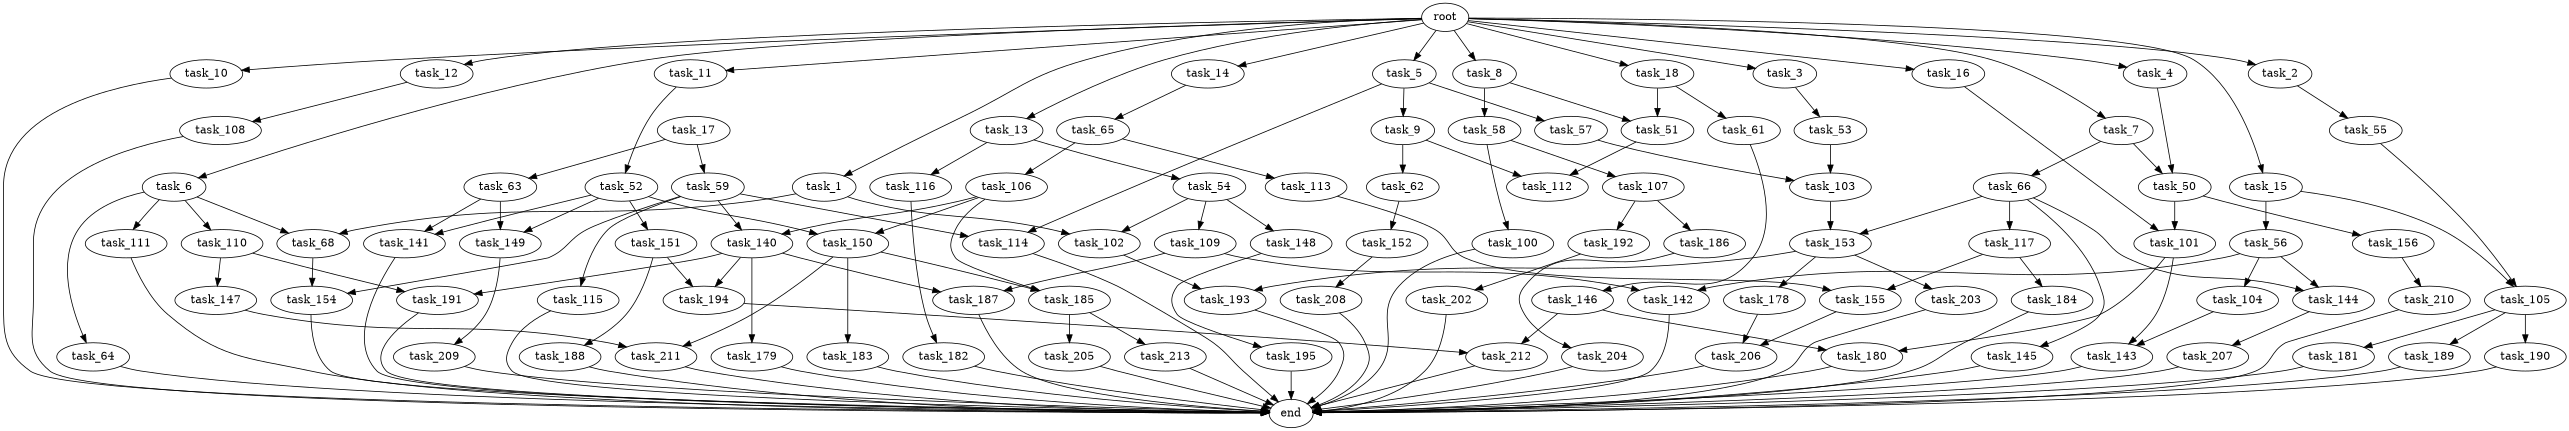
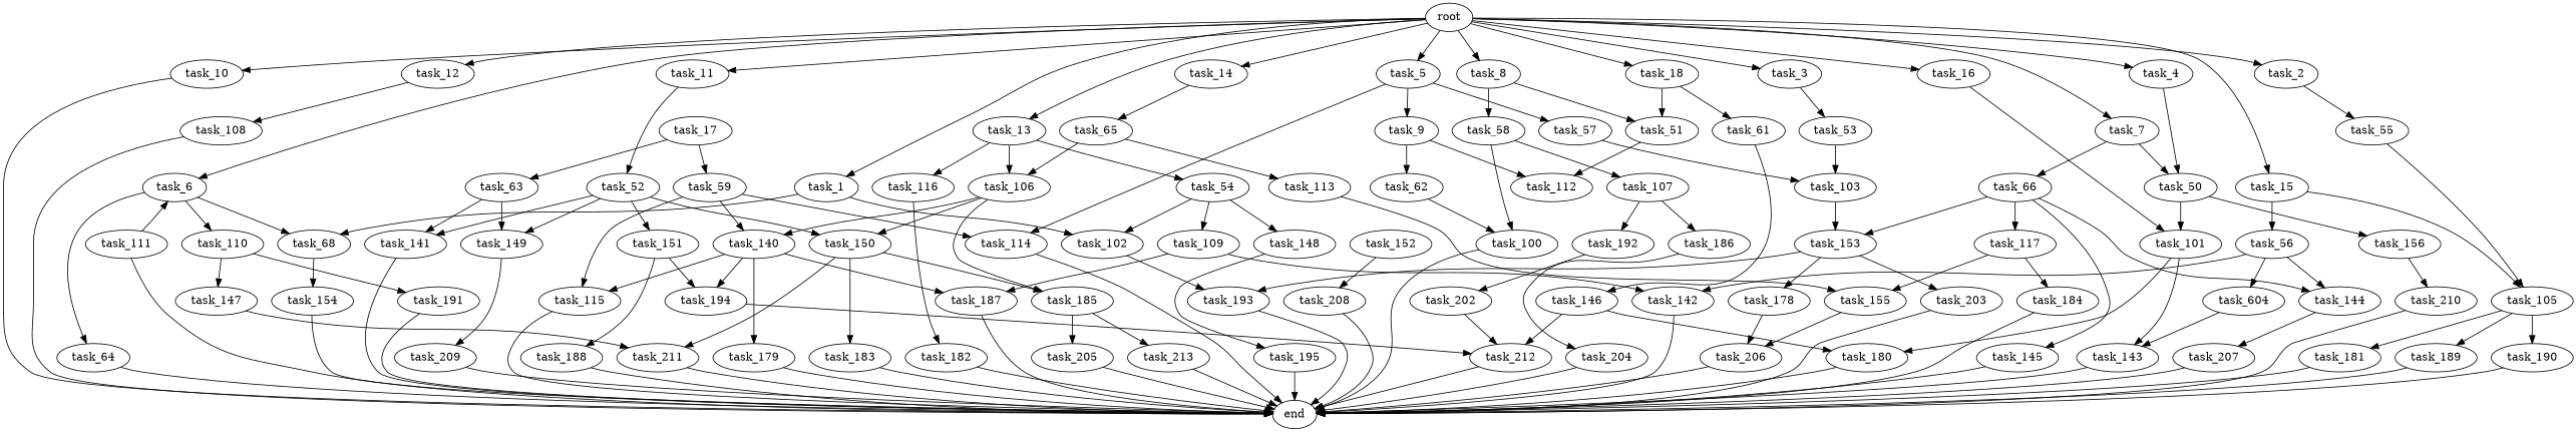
  digraph {
    root
    task_1
    task_2
    task_3
    task_4
    task_5
    task_6
    task_7
    task_8
    task_10
    task_11
    task_12
    task_13
    task_14
    task_15
    task_16
    task_18
    n18 [label=task_68]
    task_102
    task_55
    task_53
    task_50
    task_9
    task_57
    task_114
    task_64
    task_110
    task_111
    task_66
    task_51
    task_58
    task_62
    task_112
    end
    task_52
    task_108
    task_54
    task_106
    task_116
    task_65
    task_56
    task_105
    task_101
    task_17
    task_59
    task_63
    task_61
    task_154
    task_193
    task_103
    task_156
    task_147
    task_191
    task_144
    task_117
    task_145
    task_153
    task_100
    task_107
    task_152
    task_141
    task_149
    task_150
    task_151
    task_109
    task_148
    task_140
    task_185
    task_182
    task_113
-   task_104
+   task_104 [label=task_604]
    task_142
    task_181
    task_189
    task_190
    task_143
    task_180
    task_115
    task_146
    task_210
    task_209
    task_211
    task_183
    task_194
    task_188
    task_187
    task_195
    task_207
    task_186
    task_192
    task_179
    task_212
    task_208
    task_155
    task_184
    task_178
    task_203
    task_205
    task_213
    task_204
    task_202
    task_206
    root -> task_1
    root -> task_2
    root -> task_3
    root -> task_4
    root -> task_5
    root -> task_6
    root -> task_7
    root -> task_8
    root -> task_10
    root -> task_11
    root -> task_12
    root -> task_13
    root -> task_14
    root -> task_15
    root -> task_16
    root -> task_18
    task_1 -> n18
    task_1 -> task_102
    task_2 -> task_55
    task_3 -> task_53
    task_4 -> task_50
    task_5 -> task_9
    task_5 -> task_57
    task_5 -> task_114
    task_6 -> n18
    task_6 -> task_64
    task_6 -> task_110
-   task_6 -> task_111
+   task_111 -> task_6
    task_7 -> task_50
    task_7 -> task_66
    task_8 -> task_51
    task_8 -> task_58
    task_10 -> end
    task_11 -> task_52
    task_12 -> task_108
    task_13 -> task_54
+   task_13 -> task_106
    task_13 -> task_116
    task_14 -> task_65
    task_15 -> task_56
    task_15 -> task_105
    task_16 -> task_101
    task_18 -> task_51
    task_18 -> task_61
    n18 -> task_154
    task_102 -> task_193
    task_55 -> task_105
    task_53 -> task_103
    task_50 -> task_101
    task_50 -> task_156
    task_9 -> task_62
    task_9 -> task_112
    task_57 -> task_103
    task_114 -> end
    task_64 -> end
    task_110 -> task_147
    task_110 -> task_191
    task_111 -> end
    task_66 -> task_144
    task_66 -> task_117
    task_66 -> task_145
    task_66 -> task_153
    task_51 -> task_112
    task_58 -> task_100
    task_58 -> task_107
-   task_62 -> task_152
+   task_62 -> task_100
    task_52 -> task_141
    task_52 -> task_149
    task_52 -> task_150
    task_52 -> task_151
    task_108 -> end
    task_54 -> task_102
    task_54 -> task_109
    task_54 -> task_148
    task_106 -> task_150
    task_106 -> task_140
    task_106 -> task_185
    task_116 -> task_182
    task_65 -> task_106
    task_65 -> task_113
    task_56 -> task_144
    task_56 -> task_104
    task_56 -> task_142
    task_105 -> task_181
    task_105 -> task_189
    task_105 -> task_190
    task_101 -> task_143
    task_101 -> task_180
    task_17 -> task_59
    task_17 -> task_63
    task_59 -> task_114
-   task_59 -> task_154
    task_59 -> task_140
    task_59 -> task_115
    task_63 -> task_141
    task_63 -> task_149
    task_61 -> task_146
    task_154 -> end
    task_193 -> end
    task_103 -> task_153
    task_156 -> task_210
    task_147 -> task_211
    task_191 -> end
    task_144 -> task_207
    task_117 -> task_155
    task_117 -> task_184
    task_145 -> end
    task_153 -> task_193
    task_153 -> task_178
    task_153 -> task_203
    task_100 -> end
    task_107 -> task_186
    task_107 -> task_192
    task_152 -> task_208
    task_141 -> end
    task_149 -> task_209
    task_150 -> task_185
    task_150 -> task_211
    task_150 -> task_183
    task_151 -> task_194
    task_151 -> task_188
    task_109 -> task_142
    task_109 -> task_187
    task_148 -> task_195
-   task_140 -> task_191
+   task_140 -> task_115
    task_140 -> task_194
    task_140 -> task_187
    task_140 -> task_179
    task_185 -> task_205
    task_185 -> task_213
    task_182 -> end
    task_113 -> task_155
    task_104 -> task_143
    task_142 -> end
    task_181 -> end
    task_189 -> end
    task_190 -> end
    task_143 -> end
    task_180 -> end
    task_115 -> end
    task_146 -> task_180
    task_146 -> task_212
    task_210 -> end
    task_209 -> end
    task_211 -> end
    task_183 -> end
    task_194 -> task_212
    task_188 -> end
    task_187 -> end
    task_195 -> end
    task_207 -> end
    task_186 -> task_204
    task_192 -> task_202
    task_179 -> end
    task_212 -> end
    task_208 -> end
    task_155 -> task_206
    task_184 -> end
    task_178 -> task_206
    task_203 -> end
    task_205 -> end
    task_213 -> end
    task_204 -> end
-   task_202 -> end
+   task_202 -> task_212
    task_206 -> end
  }
